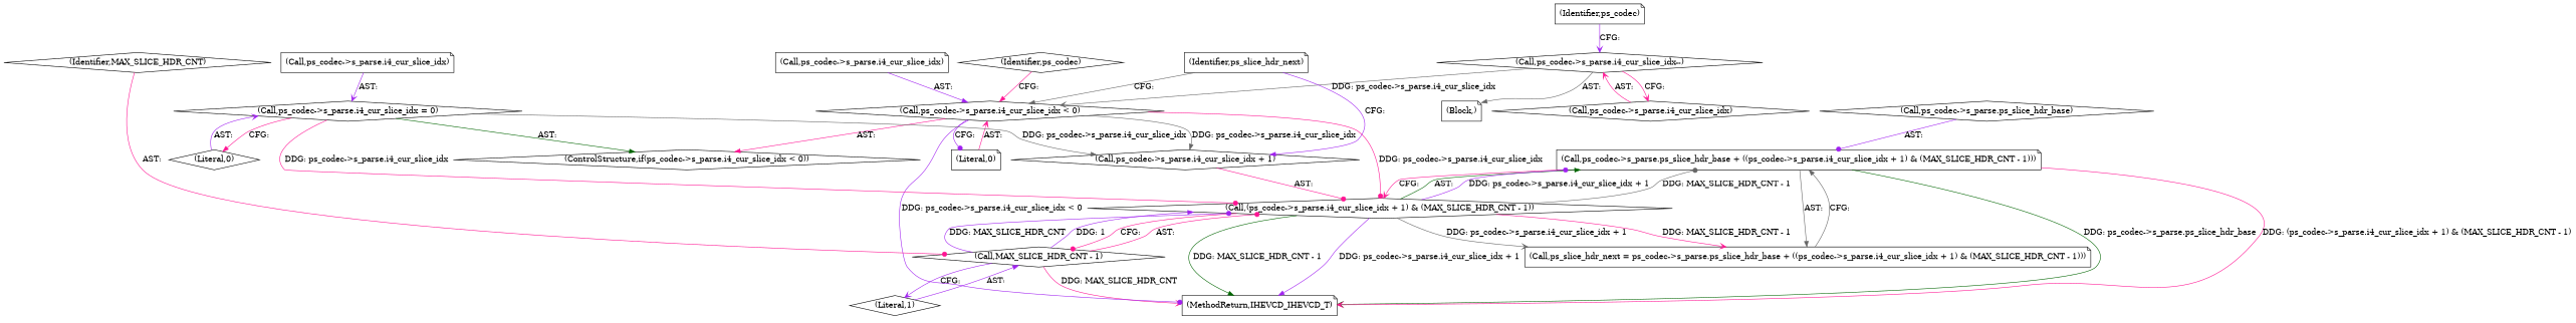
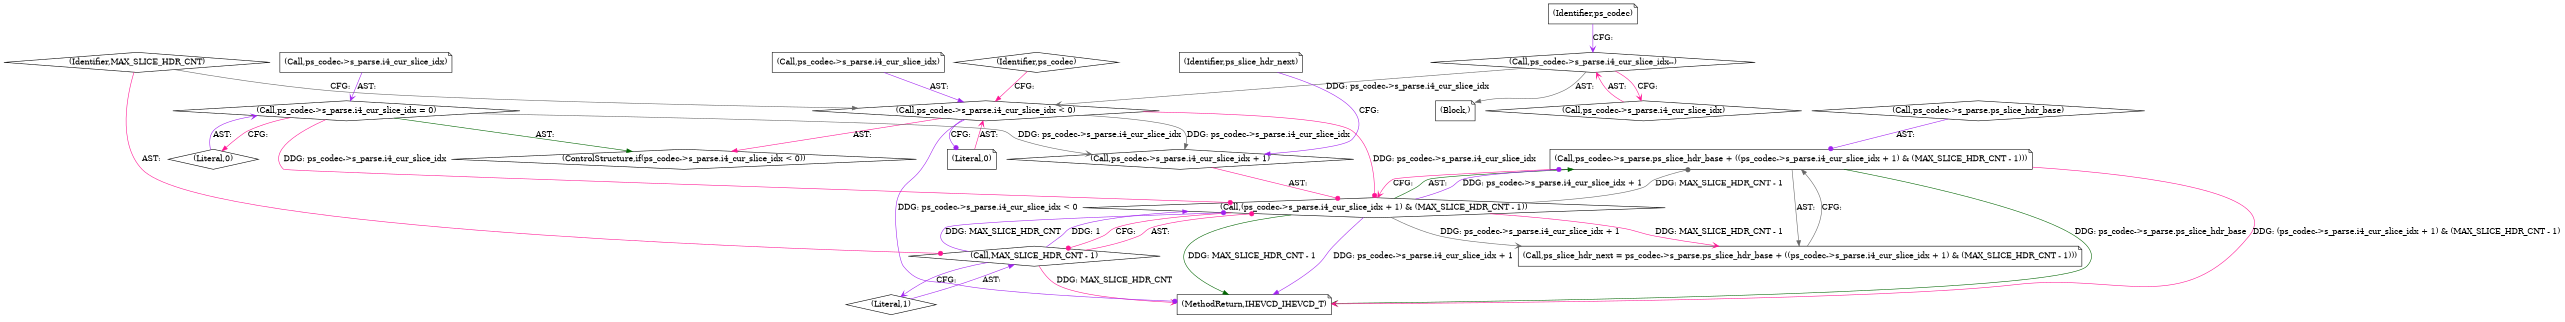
  digraph {
    node [shape=diamond]
    edge [arrowhead=normal color=deeppink]
    n1 [label="(Call,ps_codec->s_parse.ps_slice_hdr_base + ((ps_codec->s_parse.i4_cur_slice_idx + 1) & (MAX_SLICE_HDR_CNT - 1)))" shape=note]
    n2 [label="(Call,(ps_codec->s_parse.i4_cur_slice_idx + 1) & (MAX_SLICE_HDR_CNT - 1))"]
    n3 [label="(MethodReturn,IHEVCD_IHEVCD_T)" shape=note]
    n4 [label="(Call,ps_slice_hdr_next = ps_codec->s_parse.ps_slice_hdr_base + ((ps_codec->s_parse.i4_cur_slice_idx + 1) & (MAX_SLICE_HDR_CNT - 1)))" shape=note]
    n5 [label="(Call,MAX_SLICE_HDR_CNT - 1)"]
    n6 [label="(Literal,1)"]
    n7 [label="(Call,ps_codec->s_parse.i4_cur_slice_idx < 0)"]
    n8 [label="(ControlStructure,if(ps_codec->s_parse.i4_cur_slice_idx < 0))"]
    n9 [label="(Call,ps_codec->s_parse.i4_cur_slice_idx + 1)"]
    n10 [label="(Literal,0)" shape=note]
    n11 [label="(Call,ps_codec->s_parse.i4_cur_slice_idx--)"]
    n12 [label="(Call,ps_codec->s_parse.i4_cur_slice_idx)"]
    n13 [label="(Block,)" shape=note]
    n14 [label="(Call,ps_codec->s_parse.i4_cur_slice_idx = 0)"]
    n15 [label="(Literal,0)"]
    n16 [label="(Identifier,ps_codec)"]
    n17 [label="(Identifier,ps_codec)" shape=note]
    n18 [label="(Identifier,ps_slice_hdr_next)" shape=note]
    n19 [label="(Call,ps_codec->s_parse.ps_slice_hdr_base)"]
    n20 [label="(Identifier,MAX_SLICE_HDR_CNT)"]
    n21 [label="(Call,ps_codec->s_parse.i4_cur_slice_idx)" shape=note]
    n22 [label="(Call,ps_codec->s_parse.i4_cur_slice_idx)" shape=note]
    n1 -> n2 [arrowhead=vee label="CFG: "]
    n1 -> n3 [arrowhead=vee color=darkgreen label="DDG: ps_codec->s_parse.ps_slice_hdr_base"]
    n1 -> n3 [arrowhead=vee label="DDG: (ps_codec->s_parse.i4_cur_slice_idx + 1) & (MAX_SLICE_HDR_CNT - 1)"]
    n1 -> n4 [color=gray40 label="AST: "]
    n2 -> n1 [color=darkgreen label="AST: "]
    n2 -> n1 [arrowhead=dot color=purple label="DDG: ps_codec->s_parse.i4_cur_slice_idx + 1"]
    n2 -> n1 [arrowhead=dot color=gray40 label="DDG: MAX_SLICE_HDR_CNT - 1"]
    n2 -> n3 [color=darkgreen label="DDG: MAX_SLICE_HDR_CNT - 1"]
    n2 -> n3 [color=purple label="DDG: ps_codec->s_parse.i4_cur_slice_idx + 1"]
    n2 -> n4 [arrowhead=vee color=gray40 label="DDG: ps_codec->s_parse.i4_cur_slice_idx + 1"]
    n2 -> n4 [arrowhead=vee label="DDG: MAX_SLICE_HDR_CNT - 1"]
    n2 -> n5 [arrowhead=dot label="CFG: "]
    n4 -> n1 [color=gray40 label="CFG: "]
    n5 -> n2 [arrowhead=dot label="AST: "]
    n5 -> n2 [arrowhead=dot color=purple label="DDG: MAX_SLICE_HDR_CNT"]
    n5 -> n2 [color=purple label="DDG: 1"]
    n5 -> n3 [arrowhead=vee label="DDG: MAX_SLICE_HDR_CNT"]
    n5 -> n6 [arrowhead=vee color=purple label="CFG: "]
    n6 -> n5 [color=purple label="AST: "]
    n7 -> n2 [arrowhead=dot label="DDG: ps_codec->s_parse.i4_cur_slice_idx"]
    n7 -> n3 [arrowhead=dot color=purple label="DDG: ps_codec->s_parse.i4_cur_slice_idx < 0"]
    n7 -> n8 [label="AST: "]
    n7 -> n9 [color=gray40 label="DDG: ps_codec->s_parse.i4_cur_slice_idx"]
    n7 -> n10 [arrowhead=dot color=purple label="CFG: "]
    n9 -> n2 [arrowhead=dot label="AST: "]
    n10 -> n7 [arrowhead=vee label="AST: "]
    n11 -> n7 [arrowhead=vee color=gray40 label="DDG: ps_codec->s_parse.i4_cur_slice_idx"]
    n11 -> n12 [arrowhead=vee label="CFG: "]
    n11 -> n13 [color=gray40 label="AST: "]
    n12 -> n11 [arrowhead=vee label="AST: "]
    n14 -> n2 [arrowhead=dot label="DDG: ps_codec->s_parse.i4_cur_slice_idx"]
    n14 -> n8 [color=darkgreen label="AST: "]
-   n14 -> n9 [color=gray40 label="DDG: ps_codec->s_parse.i4_cur_slice_idx"]
+   n14 -> n9 [arrowhead=vee color=gray40 label="DDG: ps_codec->s_parse.i4_cur_slice_idx"]
    n14 -> n15 [label="CFG: "]
    n15 -> n14 [arrowhead=vee color=purple label="AST: "]
    n16 -> n7 [label="CFG: "]
    n17 -> n11 [arrowhead=vee color=purple label="CFG: "]
-   n18 -> n7 [color=gray40 label="CFG: "]
+   n20 -> n7 [color=gray40 label="CFG: "]
    n18 -> n9 [color=purple label="CFG: "]
    n19 -> n1 [arrowhead=dot color=purple label="AST: "]
    n20 -> n5 [arrowhead=dot label="AST: "]
    n21 -> n14 [arrowhead=vee color=purple label="AST: "]
    n22 -> n7 [color=purple label="AST: "]
  }
